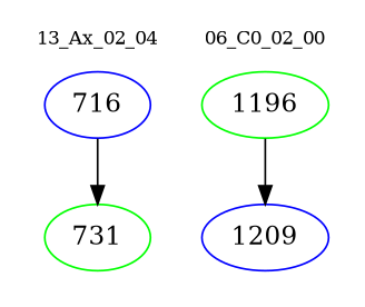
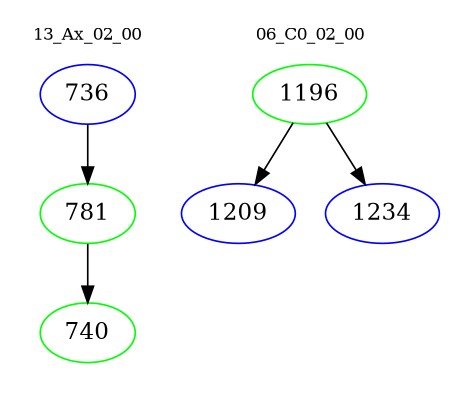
  digraph {
    node [color=green]
    edge [color=black]
-   n1 [label=731]
-   n2 [color=blue label=716]
+   n1 [label=781]
+   n2 [color=blue label=736]
+   n3 [label=740]
    n4 [label=1196]
    n5 [color=blue label=1209]
+   n6 [color=blue label=1234]
    subgraph cluster_1 {
      color=white
      fontsize=10
-     label="13_Ax_02_04"
+     label="13_Ax_02_00"
      n1
      n2
+     n3
    }
    subgraph cluster_2 {
      color=white
      fontsize=10
      label="06_C0_02_00"
      n4
      n5
+     n6
    }
+   n1 -> n3
    n2 -> n1
    n4 -> n5
+   n4 -> n6
  }
